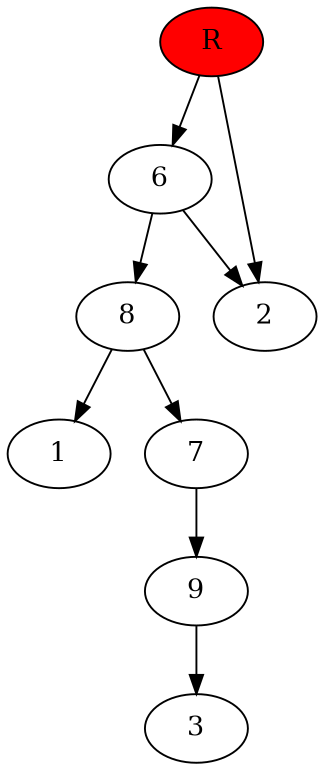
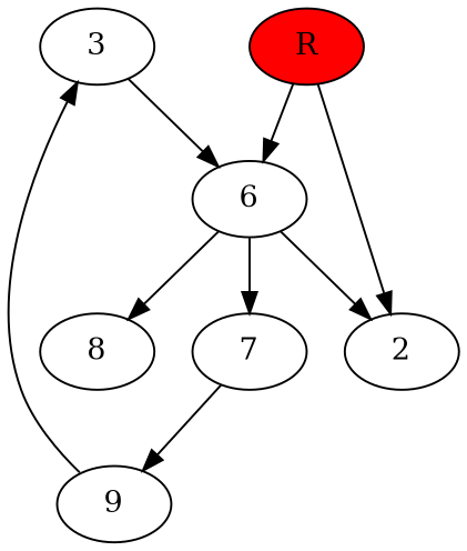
  digraph {
    3
    6
    8
    2
-   1
    7
    9
    R [fillcolor="#ff0000" style=filled]
+   3 -> 6
    6 -> 8
    6 -> 2
-   8 -> 1
-   8 -> 7
+   6 -> 7
    7 -> 9
    9 -> 3
    R -> 6
    R -> 2
  }
